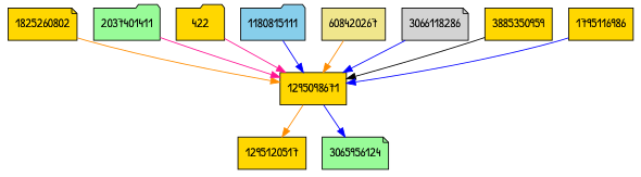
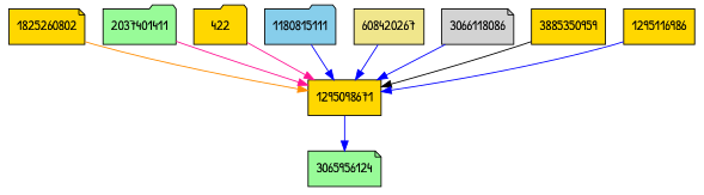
  strict digraph {
    fontname="Patrick Hand"
    node [fillcolor=gold fontname="Patrick Hand" shape=box style=filled]
    edge [color=blue fontname="Patrick Hand"]
    1825260802 [shape=note]
    1295098671
-   1295120517
    3065956124 [fillcolor=palegreen shape=note]
    2037401411 [fillcolor=palegreen shape=folder]
    422 [shape=folder]
    1180815111 [fillcolor=skyblue shape=folder]
    608420267 [fillcolor=khaki]
-   3066118286 [fillcolor=lightgrey shape=note]
+   3066118286 [fillcolor=lightgrey shape=note label=3066118086]
    3885350959
-   1295116986 [label=1795116986]
+   1295116986
    1825260802 -> 1295098671 [color=darkorange]
-   1295098671 -> 1295120517 [color=darkorange]
    1295098671 -> 3065956124
    2037401411 -> 1295098671 [color=deeppink]
    422 -> 1295098671 [color=deeppink]
    1180815111 -> 1295098671
-   608420267 -> 1295098671 [color=darkorange]
+   608420267 -> 1295098671
    3066118286 -> 1295098671
    3885350959 -> 1295098671 [color=black]
    1295116986 -> 1295098671
  }
